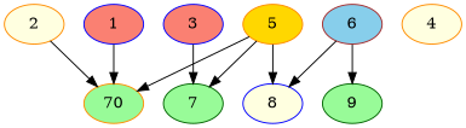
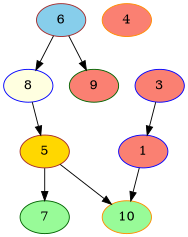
  digraph {
    node [alpha=0.03 color=blue fillcolor=palegreen style=filled]
    1 [alpha=0.18 expect_size=16126976 fillcolor=salmon]
-   10 [color=darkorange expect_size=36488192 label=70]
-   2 [color=darkorange expect_size=8273920 fillcolor=lightyellow]
+   10 [color=darkorange expect_size=36488192]
    3 [alpha=0.07 expect_size=26348544 fillcolor=salmon]
    7 [alpha=0.11 color=darkgreen expect_size=18110464]
-   4 [alpha=0.13 color=darkorange expect_size=49053696 fillcolor=lightyellow]
-   5 [alpha=0.02 color=darkorange expect_size=10515456 fillcolor=gold]
+   4 [alpha=0.13 color=darkorange expect_size=49053696 fillcolor=salmon]
+   5 [alpha=0.02 color=brown expect_size=10515456 fillcolor=gold]
    8 [alpha=0.02 expect_size=12829696 fillcolor=lightyellow]
-   9 [alpha=0.19 color=darkgreen expect_size=13784064]
+   9 [alpha=0.19 color=darkgreen expect_size=13784064 fillcolor=salmon]
    6 [alpha=0.10 color=brown expect_size=7643136 fillcolor=skyblue]
    1 -> 10
-   2 -> 10
-   3 -> 7
+   3 -> 1
    5 -> 10
    5 -> 7
-   5 -> 8
+   8 -> 5
    6 -> 8
    6 -> 9
  }
